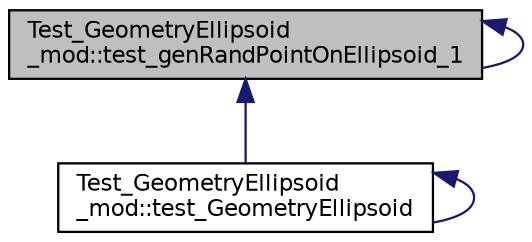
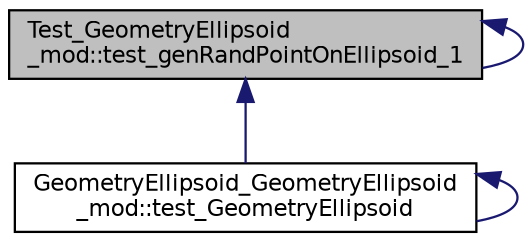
  digraph {
    rankdir=TB
    node [color=black fontname=Helvetica fontsize=10 shape=record style=filled]
    edge [color=midnightblue dir=back fontname=Helvetica fontsize=10 labelfontname=Helvetica labelfontsize=10 style=solid]
    n1 [fillcolor=grey75 fontcolor=black height=0.2 label="Test_GeometryEllipsoid\l_mod::test_genRandPointOnEllipsoid_1" width=0.4]
-   n2 [fillcolor=white height=0.2 label="Test_GeometryEllipsoid\l_mod::test_GeometryEllipsoid" width=0.4]
+   n2 [fillcolor=white height=0.2 label="GeometryEllipsoid_GeometryEllipsoid\l_mod::test_GeometryEllipsoid" width=0.4]
    n1 -> n1
    n1 -> n2
    n2 -> n2
  }
